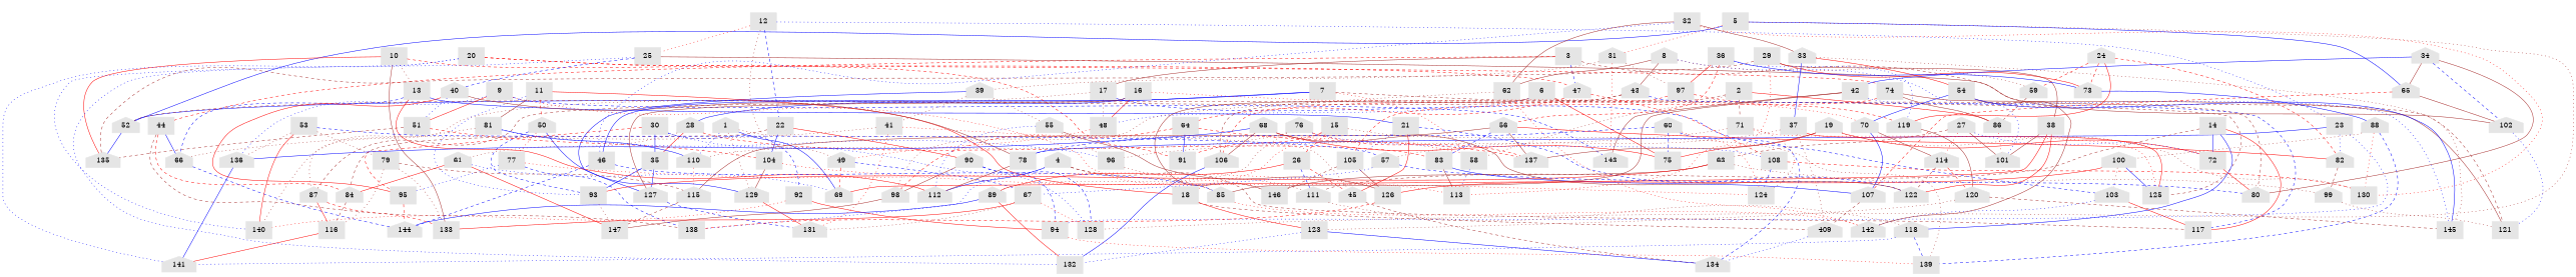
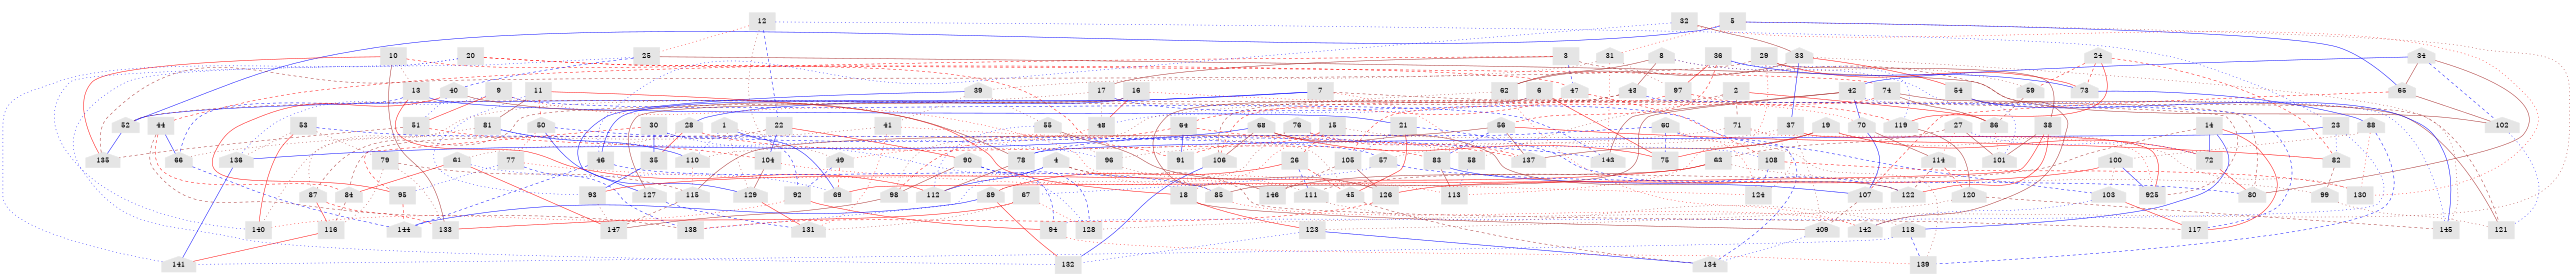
  graph {
    node [color=gray90 shape=box style=filled]
    edge [color=brown style=solid]
    1 [shape=house]
    45 [shape=house]
    69 [shape=house]
    110 [shape=house]
    129 [shape=house]
    134 [shape=house]
    115 [shape=house]
    131 [shape=house]
    2
    58
    71
    86 [shape=house]
    87 [shape=house]
    113
-   125
+   125 [label=925]
    96
    124
    101 [shape=house]
    133
    116
    3
    17
    44
    47 [shape=house]
    121
    48
    103 [shape=house]
    138
    66 [shape=house]
    84 [shape=house]
    64
    108
    4 [shape=house]
    85 [shape=house]
    112 [shape=house]
    117
    142 [shape=house]
    31 [shape=house]
    5
    52 [shape=house]
    65 [shape=house]
    128
    143 [shape=house]
    39 [shape=house]
    97
    135 [shape=house]
    102 [shape=house]
    107 [shape=house]
    6
    75
    80 [shape=house]
    146
    49 [shape=house]
    7
    28 [shape=house]
    35
    61 [shape=house]
    83
    8 [shape=house]
    43 [shape=house]
    59 [shape=house]
    62
    106 [shape=house]
    98 [shape=house]
    9
    51
    136 [shape=house]
    104
    141 [shape=house]
    10
    13
    91
    21
    11
    18
    50 [shape=house]
    81
    93
    n79 [label=409 shape=house]
    123
    77
    140
    147
    12
    22
    23
    25
    90 [shape=house]
    78
    82 [shape=house]
    94
    40 [shape=house]
    132
    92
    105
    122 [shape=house]
    144 [shape=house]
    14
    72
    111 [shape=house]
    118 [shape=house]
    139
    15
    26
    89 [shape=house]
    16
    46
    70 [shape=house]
    127 [shape=house]
    114 [shape=house]
    19 [shape=house]
    130
    137 [shape=house]
    20
    74
    126
    99 [shape=house]
    24 [shape=house]
    73 [shape=house]
    119 [shape=house]
    88 [shape=house]
    120 [shape=house]
    95
    27 [shape=house]
    63
    29
    38
    30
    41
    55 [shape=house]
    32
    33 [shape=house]
    37
    54
    145
    57 [shape=house]
    34 [shape=house]
    42
    36
    56 [shape=house]
    67
    53
    79
    60 [shape=house]
    68 [shape=house]
    100 [shape=house]
    76 [shape=house]
    1 -- 45 [style=dotted]
    1 -- 69 [color=blue]
    1 -- 110 [color=blue style=dotted]
    1 -- 129 [style=dotted]
    45 -- 134 [style=dashed]
    110 -- 115 [color=red style=dotted]
    129 -- 131 [color=red]
    115 -- 147 [style=dashed]
    2 -- 58 [style=dotted]
    2 -- 71 [style=dashed]
    2 -- 86 [color=red]
    2 -- 87 [style=dashed]
    58 -- 113 [color=blue style=dotted]
    71 -- 125 [color=red style=dotted]
    71 -- 96 [style=dotted]
    71 -- 124 [style=dotted]
    86 -- 101 [color=red style=dotted]
    87 -- 133 [color=red style=dashed]
    87 -- 116 [color=red]
    96 -- 111 [style=dotted]
    116 -- 141 [color=red]
    3 -- 17
    3 -- 44 [color=red style=dashed]
    3 -- 47 [color=blue style=dashed]
    3 -- 121 [style=dashed]
    17 -- 87 [style=dotted]
    17 -- 48 [style=dotted]
    17 -- 103 [color=blue style=dashed]
    44 -- 138 [style=dashed]
    44 -- 66 [color=blue]
    44 -- 84 [color=red style=dashed]
    47 -- 64 [color=red style=dashed]
    47 -- 108 [color=red style=dashed]
    48 -- 49 [color=red style=dotted]
    103 -- 117 [color=red]
    103 -- 142 [color=blue style=dotted]
    66 -- 144 [color=blue style=dashed]
    84 -- 116 [style=dashed]
    64 -- 98 [color=red style=dashed]
    64 -- 91 [color=blue]
    64 -- 137 [color=red style=dashed]
    108 -- 124 [color=blue style=dashed]
    108 -- 130 [color=red style=dashed]
    4 -- 138 [color=blue style=dotted]
    4 -- 85 [style=dashed]
    4 -- 112 [color=blue]
    4 -- 117 [style=dashed]
    85 -- 142 [color=red style=dotted]
    31 -- 143 [color=red style=dotted]
    31 -- 39 [style=dotted]
    31 -- 97 [style=dotted]
    5 -- 31 [color=red style=dotted]
    5 -- 52 [color=blue]
    5 -- 65 [color=blue]
    5 -- 128 [style=dotted]
    52 -- 135 [color=blue]
    65 -- 102
    65 -- 107 [color=red style=dashed]
    39 -- 127 [color=blue]
    39 -- 41 [style=dotted]
    39 -- 55 [style=dotted]
    97 -- 106 [color=red style=dashed]
    97 -- 119 [color=red style=dashed]
    102 -- 121 [color=blue style=dotted]
    107 -- n79 [style=dashed]
    6 -- 48 [color=blue style=dotted]
    6 -- 75 [color=red]
    6 -- 80 [style=dashed]
    6 -- 146
    49 -- 69 [color=red style=dashed]
-   49 -- 67 [color=blue style=dashed]
+   49 -- 92 [color=blue style=dashed]
    7 -- 58 [color=red style=dotted]
    7 -- 125 [style=dashed]
    7 -- 52 [color=blue]
    7 -- 28 [color=blue]
    28 -- 35 [color=red]
    28 -- 61 [style=dotted]
    28 -- 83 [color=red style=dashed]
    35 -- 93 [color=blue]
-   35 -- 127 [color=blue]
    61 -- 69 [color=blue style=dotted]
    61 -- 84 [color=red]
    61 -- 147 [color=red]
    83 -- 113
    83 -- 107 [color=blue]
    8 -- 101 [color=blue style=dotted]
    8 -- 43
    8 -- 59 [style=dotted]
    8 -- 62
    43 -- 117 [color=blue style=dashed]
    43 -- 52 [style=dashed]
    43 -- 106 [style=dashed]
    59 -- 86 [style=dashed]
    62 -- 142 [color=red style=dotted]
    62 -- 98 [style=dotted]
    106 -- 132 [color=blue]
    98 -- 147
    9 -- 143 [color=blue style=dashed]
    9 -- 146 [color=red style=dotted]
    9 -- 51 [color=red]
    9 -- 136 [color=blue style=dotted]
    51 -- 135 [style=dashed]
    51 -- 104 [color=red style=dashed]
    136 -- 141 [color=blue]
    104 -- 129
    104 -- 124 [color=red style=dotted]
    10 -- 133
    10 -- 135 [color=red]
    10 -- 13 [style=dotted]
    10 -- 91 [color=red style=dashed]
    13 -- 66 [color=blue style=dashed]
    13 -- 112 [color=red]
    13 -- 21 [color=blue]
    21 -- 45 [color=red]
    21 -- 105 [color=blue style=dotted]
    21 -- 122 [color=blue style=dashed]
    11 -- 18 [color=red]
    11 -- 50 [color=red style=dashed]
    11 -- 81
    11 -- 93 [color=blue style=dotted]
-   18 -- n79 [style=dashed]
+   18 -- n79
    18 -- 123 [color=red]
    50 -- 129 [color=blue]
-   50 -- 93 [color=blue style=dashed]
+   50 -- 143 [color=blue style=dashed]
    50 -- 77 [color=red style=dotted]
    81 -- 110 [color=blue]
    81 -- 96 [color=blue style=dotted]
    81 -- 140 [style=dotted]
    93 -- 147 [style=dotted]
    n79 -- 134 [color=blue style=dotted]
    123 -- 134 [color=blue]
    123 -- 132 [color=blue style=dotted]
    77 -- 113 [color=red style=dotted]
    77 -- 138 [color=blue style=dashed]
    77 -- 95 [color=blue style=dotted]
    12 -- 49 [style=dotted]
    12 -- 22 [color=blue style=dashed]
    12 -- 23 [color=blue style=dotted]
    12 -- 25 [color=red style=dotted]
    22 -- 84 [style=dashed]
    22 -- 104 [color=blue]
    22 -- 90 [color=red]
    23 -- 78 [color=blue]
    23 -- 82 [color=blue style=dotted]
    23 -- 94 [color=blue style=dotted]
    25 -- 102
    25 -- 40 [color=blue style=dashed]
    25 -- 132 [color=blue style=dotted]
    90 -- 128 [color=blue style=dashed]
    90 -- 98
    90 -- 94 [color=blue style=dashed]
    78 -- 112
    82 -- 99 [style=dashed]
    94 -- 139 [color=red style=dotted]
    40 -- 51 [color=blue style=dotted]
    40 -- 78
    40 -- 95 [color=red]
    92 -- 140 [color=red style=dotted]
    92 -- 94 [color=red]
    105 -- 146 [style=dashed]
    105 -- 126
    14 -- 117 [color=red]
    14 -- 72 [color=blue]
    14 -- 111 [style=dashed]
    14 -- 118 [color=blue]
    72 -- 80 [color=red]
    111 -- 118 [style=dotted]
    118 -- 141 [color=blue style=dotted]
    118 -- 139 [color=blue style=dashed]
    15 -- 91 [color=red style=dashed]
    15 -- 18 [color=red style=dotted]
    15 -- 139 [style=dotted]
    15 -- 26 [color=red style=dashed]
    26 -- 45 [color=red style=dashed]
    26 -- 111 [color=blue style=dashed]
    26 -- 89 [color=red]
    89 -- 132 [color=red]
    89 -- 144 [color=blue]
    16 -- 48 [color=red]
    16 -- 46 [color=blue]
    16 -- 70 [color=red style=dotted]
    16 -- 127
    46 -- 85 [color=blue style=dashed]
    46 -- 144 [color=blue style=dashed]
    70 -- 107 [color=blue]
    70 -- 114
    127 -- 131 [color=blue style=dashed]
    114 -- 122 [style=dashed]
    114 -- 120 [color=red style=dashed]
    19 -- 75 [color=red]
    19 -- 72 [color=red]
    19 -- 130 [style=dotted]
    19 -- 137
    20 -- 47 [color=red style=dashed]
    20 -- 141 [color=blue style=dotted]
    20 -- 140 [color=blue style=dotted]
    20 -- 74 [color=red style=dashed]
    74 -- 86
    74 -- 121
    74 -- 105 [color=red style=dashed]
    126 -- 138 [color=red style=dashed]
    99 -- 121 [style=dotted]
    24 -- 59 [color=red style=dashed]
    24 -- 82 [color=red style=dashed]
    24 -- 73 [color=red style=dashed]
    24 -- 119 [color=red]
    73 -- 88 [color=blue]
    119 -- 120
    88 -- 139 [color=blue style=dashed]
    88 -- 130 [color=red style=dotted]
    88 -- 100 [style=dotted]
    120 -- 123 [style=dotted]
    120 -- 145 [style=dashed]
    95 -- 144 [color=red style=dashed]
    27 -- 101
    27 -- 72 [color=blue style=dotted]
    27 -- 114 [color=red style=dotted]
    27 -- 63 [style=dashed]
    63 -- 146
    63 -- 93 [color=red]
    63 -- 99 [style=dotted]
    29 -- 113 [color=red style=dotted]
    29 -- 135 [style=dashed]
    29 -- 73 [color=red]
    29 -- 38
    38 -- 69 [color=red]
    38 -- 101
    38 -- 122 [color=red]
    30 -- 128 [color=blue style=dotted]
    30 -- 35 [color=blue]
    30 -- 92 [color=blue style=dashed]
    30 -- 95 [color=red style=dashed]
    41 -- 131 [color=red style=dotted]
    41 -- 58 [color=red style=dotted]
    41 -- 66 [style=dotted]
    55 -- 96 [style=dotted]
    55 -- 112 [color=blue style=dotted]
    55 -- 126
-   32 -- 62
+   33 -- 62
    32 -- 46 [color=blue style=dotted]
    32 -- 130 [color=red style=dotted]
    32 -- 33
    33 -- 37 [color=blue]
    33 -- 54 [color=red]
    33 -- 145 [style=dotted]
    37 -- 125 [color=red]
    37 -- n79 [style=dotted]
    37 -- 57 [style=dotted]
    54 -- 142
-   54 -- 70 [color=blue]
+   42 -- 70 [color=blue]
    54 -- 145 [color=blue]
    57 -- 80 [color=blue style=dashed]
    57 -- 67 [color=blue style=dotted]
    34 -- 65
    34 -- 102 [color=blue style=dashed]
    34 -- 80
    34 -- 42 [color=blue]
    42 -- 85
    42 -- 143
    42 -- 145 [color=blue style=dotted]
    36 -- 97 [color=red]
    36 -- 73 [color=blue]
    36 -- 119 [color=blue style=dotted]
    36 -- 56 [color=red style=dashed]
    56 -- 115
    56 -- 83 [color=blue style=dashed]
    56 -- 82 [color=red]
    56 -- 137
    67 -- 131 [style=dotted]
    67 -- 133 [color=red]
    67 -- 128 [color=red style=dotted]
    53 -- 136 [style=dotted]
    53 -- 140 [color=red]
    53 -- 57 [color=blue style=dashed]
    53 -- 79 [style=dotted]
    79 -- 115 [style=dashed]
    79 -- 133 [style=dotted]
    79 -- 116 [style=dotted]
    60 -- 134 [color=blue style=dashed]
    60 -- 124 [color=red style=dotted]
    60 -- 75 [color=blue style=dashed]
    60 -- 78 [color=blue style=dashed]
    68 -- 75 [color=red]
    68 -- 106
    68 -- 136 [color=blue]
    68 -- 122
    100 -- 125 [color=blue]
    100 -- 103 [style=dotted]
    100 -- 126 [color=red]
    76 -- 110 [style=dotted]
    76 -- 108 [color=blue style=dotted]
    76 -- 89 [style=dotted]
    76 -- 137 [color=red style=dashed]
  }
